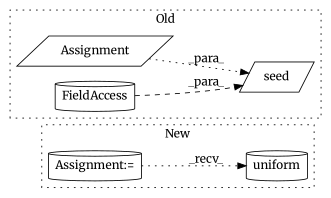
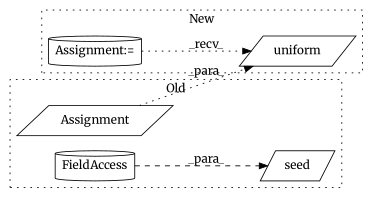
  digraph {
    fontname=Merriweather
    rankdir=LR
    node [a=32 fontname=Merriweather l=1 shape=cylinder]
    edge [fontname=Merriweather style=dotted]
-   n1 [l="13,2" label=uniform s="41542,41570"]
+   n1 [l="13,2" label=uniform s="41542,41570" shape=parallelogram]
    n2 [a=7 label="Assignment:=" s=41483]
    n3 [l="5,1" label=seed s="41321,41327" shape=parallelogram]
    n4 [a=34 label=Assignment s=41326 shape=parallelogram]
    n5 [a=22 l=12 label=FieldAccess s=41308]
    subgraph cluster_1 {
      label=New
      style=dotted
      n1
      n2
    }
    subgraph cluster_2 {
      label=Old
      style=dotted
      n3
      n4
      n5
    }
    n2 -> n1 [label=_recv_]
-   n4 -> n3 [label=_para_]
+   n4 -> n1 [label=_para_]
    n5 -> n3 [label=_para_ style=dashed]
  }
